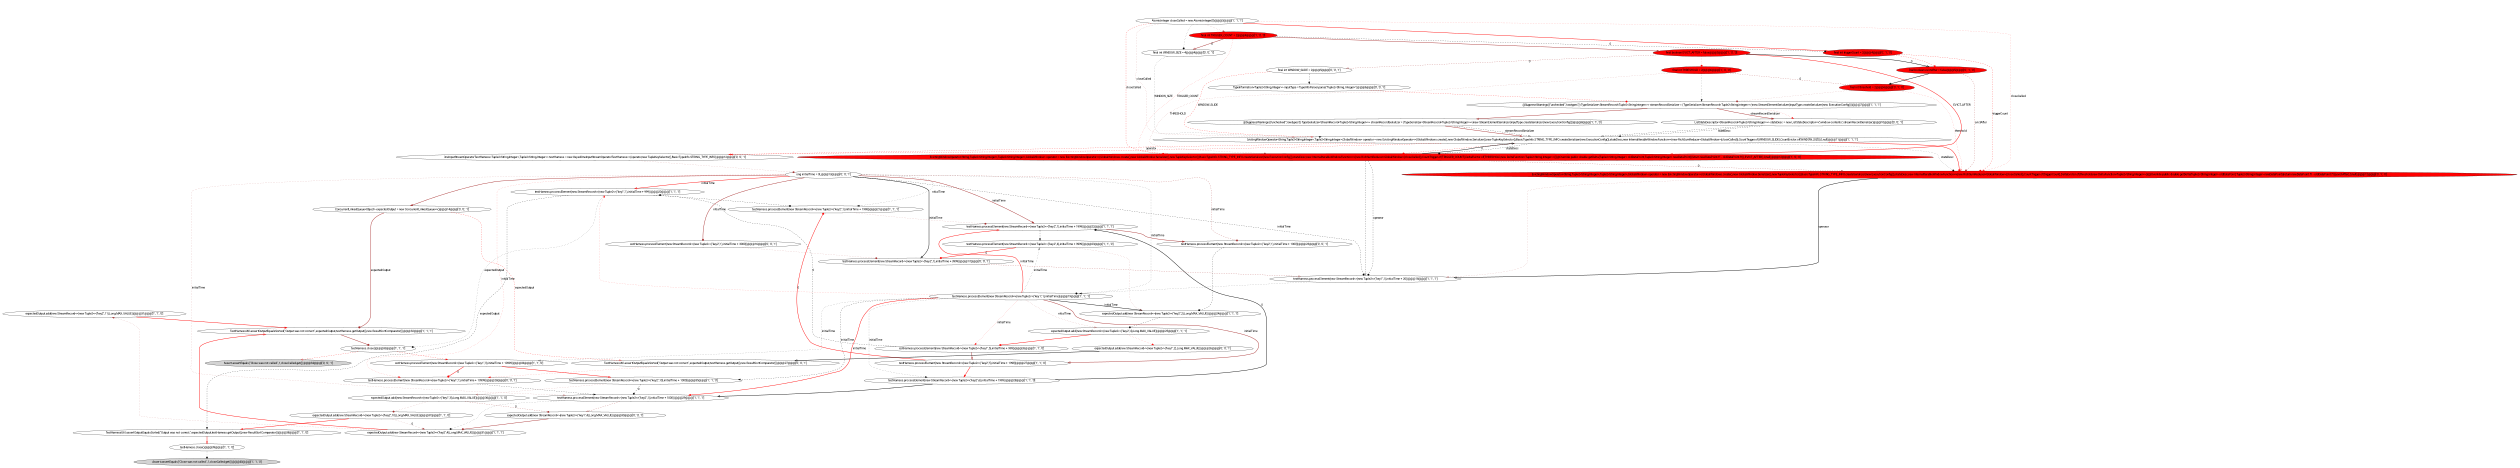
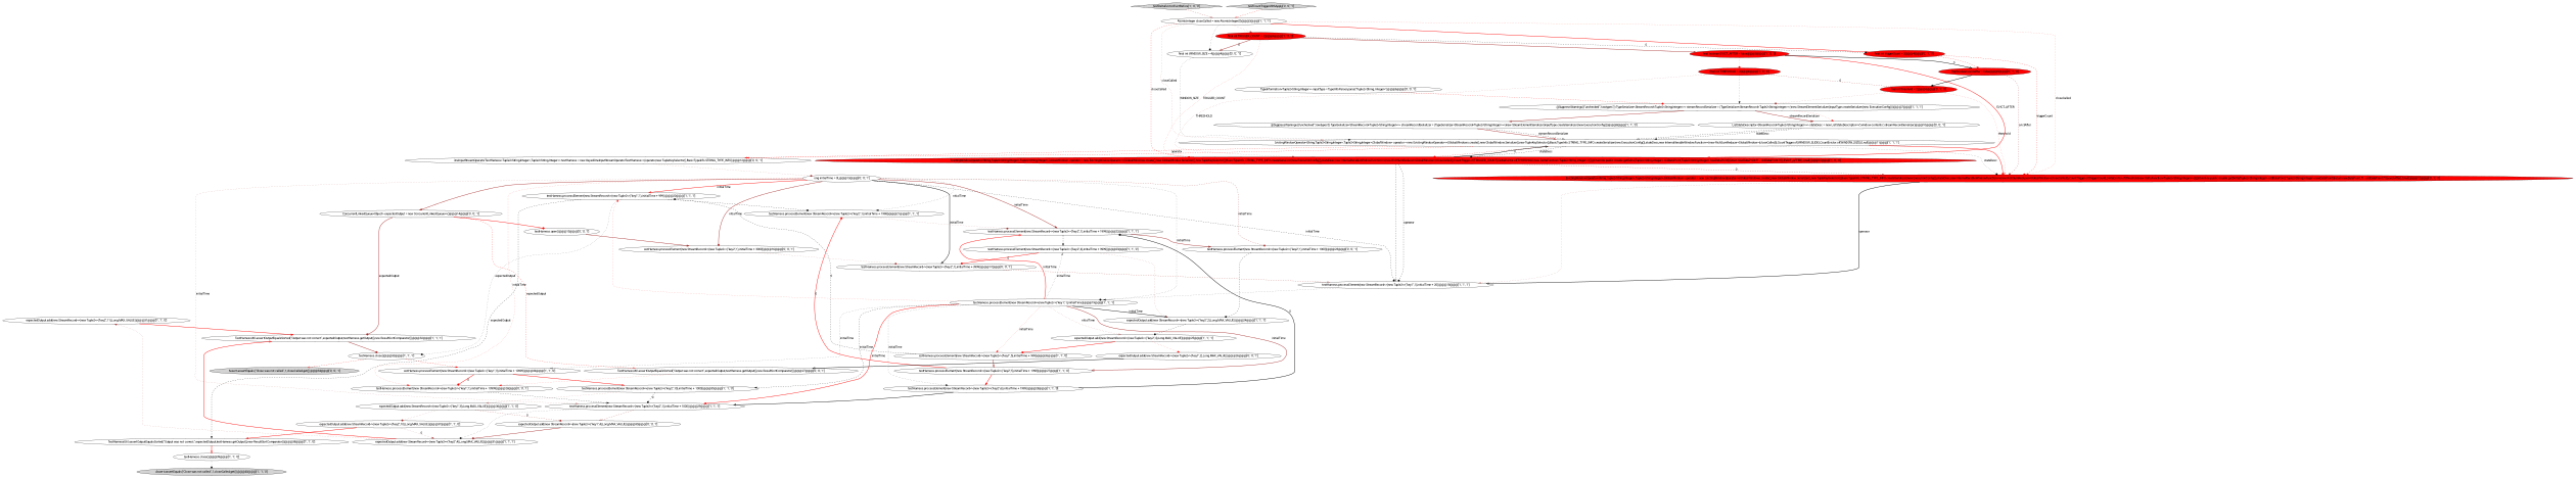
  digraph {
    fontname=Roboto
    node [fillcolor=white fontname=Roboto shape=ellipse style=filled]
    edge [arrowhead=onormal color=black fontname=Roboto style=bold]
    n1 [label="expectedOutput.add(new StreamRecord<>(new Tuple2<>(\"key2\",11),Long.MAX_VALUE))@@@31@@@['1', '1', '0']"]
    n2 [label="TestHarnessUtil.assertOutputEqualsSorted(\"Output was not correct.\",expectedOutput,testHarness.getOutput(),new ResultSortComparator())@@@32@@@['1', '1', '1']"]
    n3 [label="testHarness.close()@@@33@@@['1', '1', '1']"]
    n4 [label="testHarness.processElement(new StreamRecord<>(new Tuple2<>(\"key1\",1),initialTime + 20))@@@18@@@['1', '1', '1']"]
    n5 [label="testHarness.processElement(new StreamRecord<>(new Tuple2<>(\"key1\",1),initialTime))@@@19@@@['1', '1', '1']"]
    n6 [label="expectedOutput.add(new StreamRecord<>(new Tuple2<>(\"key2\",2),Long.MAX_VALUE))@@@24@@@['1', '1', '1']"]
    n7 [label="testHarness.processElement(new StreamRecord<>(new Tuple2<>(\"key2\",1),initialTime + 1000))@@@29@@@['1', '1', '1']"]
    n8 [label="testHarness.processElement(new StreamRecord<>(new Tuple2<>(\"key2\",1),initialTime + 1999))@@@22@@@['1', '1', '1']"]
    n9 [label="testHarness.processElement(new StreamRecord<>(new Tuple2<>(\"key2\",4),initialTime + 3999))@@@23@@@['1', '1', '0']"]
    n10 [label="testHarness.processElement(new StreamRecord<>(new Tuple2<>(\"key2\",6),initialTime + 1999))@@@28@@@['1', '1', '0']"]
    n11 [label="expectedOutput.add(new StreamRecord<>(new Tuple2<>(\"key2\",4),Long.MAX_VALUE))@@@25@@@['1', '1', '1']"]
    n12 [label="testHarness.processElement(new StreamRecord<>(new Tuple2<>(\"key1\",1),initialTime + 999))@@@20@@@['1', '1', '1']"]
    n13 [label="testHarness.processElement(new StreamRecord<>(new Tuple2<>(\"key2\",10),initialTime + 1000))@@@35@@@['1', '1', '0']"]
    n14 [label="testHarness.processElement(new StreamRecord<>(new Tuple2<>(\"key1\",3),initialTime + 10999))@@@34@@@['1', '1', '0']"]
    n15 [label="testHarness.processElement(new StreamRecord<>(new Tuple2<>(\"key2\",5),initialTime + 1998))@@@27@@@['1', '1', '0']"]
    n16 [label="testHarness.processElement(new StreamRecord<>(new Tuple2<>(\"key1\",5),initialTime + 999))@@@26@@@['1', '1', '0']"]
    n17 [fillcolor=lightgray label="Assert.assertEquals(\"Close was not called.\",1,closeCalled.get())@@@40@@@['1', '1', '0']"]
    n18 [label="testHarness.processElement(new StreamRecord<>(new Tuple2<>(\"key2\",1),initialTime + 1000))@@@23@@@['0', '0', '1']"]
    n19 [fillcolor=red label="final int threshold = 2@@@6@@@['0', '1', '0']"]
    n20 [fillcolor=red label="EvictingWindowOperator<String,Tuple2<String,Integer>,Tuple2<String,Integer>,GlobalWindow> operator = new EvictingWindowOperator<>(GlobalWindows.create(),new GlobalWindow.Serializer(),new TupleKeySelector(),BasicTypeInfo.STRING_TYPE_INFO.createSerializer(new ExecutionConfig()),stateDesc,new InternalIterableWindowFunction<>(new RichSumReducer<GlobalWindow>(closeCalled)),CountTrigger.of(triggerCount),DeltaEvictor.of(threshold,new DeltaFunction<Tuple2<String,Integer>>(){@Override public double getDelta(Tuple2<String,Integer> oldDataPoint,Tuple2<String,Integer> newDataPoint){return newDataPoint.f1 - oldDataPoint.f1}},evictAfter),0,null)@@@12@@@['0', '1', '0']"]
    n21 [label="@SuppressWarnings({\"unchecked\",\"rawtypes\"}) TypeSerializer<StreamRecord<Tuple2<String,Integer>>> streamRecordSerializer = (TypeSerializer<StreamRecord<Tuple2<String,Integer>>>)new StreamElementSerializer(inputType.createSerializer(new ExecutionConfig()))@@@7@@@['1', '1', '1']"]
    n22 [label="@SuppressWarnings({\"unchecked\",\"rawtypes\"}) TypeSerializer<StreamRecord<Tuple2<String,Integer>>> streamRecordSerializer = (TypeSerializer<StreamRecord<Tuple2<String,Integer>>>)new StreamElementSerializer(inputType.createSerializer(new ExecutionConfig()))@@@8@@@['1', '1', '0']"]
    n23 [label="ListStateDescriptor<StreamRecord<Tuple2<String,Integer>>> stateDesc = new ListStateDescriptor<>(\"window-contents\",streamRecordSerializer)@@@10@@@['0', '0', '1']"]
    n24 [label="EvictingWindowOperator<String,Tuple2<String,Integer>,Tuple2<String,Integer>,GlobalWindow> operator = new EvictingWindowOperator<>(GlobalWindows.create(),new GlobalWindow.Serializer(),new TupleKeySelector(),BasicTypeInfo.STRING_TYPE_INFO.createSerializer(new ExecutionConfig()),stateDesc,new InternalIterableWindowFunction<>(new RichSumReducer<GlobalWindow>(closeCalled)),CountTrigger.of(WINDOW_SLIDE),CountEvictor.of(WINDOW_SIZE),0,null)@@@11@@@['1', '1', '1']"]
    n25 [fillcolor=red label="EvictingWindowOperator<String,Tuple2<String,Integer>,Tuple2<String,Integer>,GlobalWindow> operator = new EvictingWindowOperator<>(GlobalWindows.create(),new GlobalWindow.Serializer(),new TupleKeySelector(),BasicTypeInfo.STRING_TYPE_INFO.createSerializer(new ExecutionConfig()),stateDesc,new InternalIterableWindowFunction<>(new RichSumReducer<GlobalWindow>(closeCalled)),CountTrigger.of(TRIGGER_COUNT),DeltaEvictor.of(THRESHOLD,new DeltaFunction<Tuple2<String,Integer>>(){@Override public double getDelta(Tuple2<String,Integer> oldDataPoint,Tuple2<String,Integer> newDataPoint){return newDataPoint.f1 - oldDataPoint.f1}},EVICT_AFTER),0,null)@@@12@@@['1', '0', '0']"]
    n26 [label="OneInputStreamOperatorTestHarness<Tuple2<String,Integer>,Tuple2<String,Integer>> testHarness = new KeyedOneInputStreamOperatorTestHarness<>(operator,new TupleKeySelector(),BasicTypeInfo.STRING_TYPE_INFO)@@@12@@@['0', '0', '1']"]
    n27 [label="testHarness.processElement(new StreamRecord<>(new Tuple2<>(\"key1\",1),initialTime + 10999))@@@28@@@['0', '0', '1']"]
    n28 [label="expectedOutput.add(new StreamRecord<>(new Tuple2<>(\"key2\",4),Long.MAX_VALUE))@@@31@@@['1', '1', '1']"]
    n29 [label="expectedOutput.add(new StreamRecord<>(new Tuple2<>(\"key1\",4),Long.MAX_VALUE))@@@30@@@['0', '0', '1']"]
    n30 [label="testHarness.processElement(new StreamRecord<>(new Tuple2<>(\"key2\",1),initialTime + 1998))@@@21@@@['1', '1', '1']"]
    n31 [label="TypeInformation<Tuple2<String,Integer>> inputType = TypeInfoParser.parse(\"Tuple2<String, Integer>\")@@@6@@@['0', '0', '1']"]
-   n32 [label="final int WINDOW_SLIDE = 2@@@5@@@['0', '0', '1']"]
    n33 [fillcolor=red label="final int THRESHOLD = 2@@@6@@@['1', '0', '0']"]
    n34 [label="testHarness.processElement(new StreamRecord<>(new Tuple2<>(\"key2\",1),initialTime + 3999))@@@17@@@['0', '0', '1']"]
    n35 [label="long initialTime = 0L@@@13@@@['0', '0', '1']"]
    n36 [label="expectedOutput.add(new StreamRecord<>(new Tuple2<>(\"key1\",2),Long.MAX_VALUE))@@@26@@@['0', '0', '1']"]
    n37 [label="AtomicInteger closeCalled = new AtomicInteger(0)@@@3@@@['1', '1', '1']"]
    n38 [fillcolor=red label="final int triggerCount = 2@@@4@@@['0', '1', '0']"]
    n39 [label="final int WINDOW_SIZE = 4@@@4@@@['0', '0', '1']"]
    n40 [fillcolor=red label="final int TRIGGER_COUNT = 2@@@4@@@['1', '0', '0']"]
    n41 [label="ConcurrentLinkedQueue<Object> expectedOutput = new ConcurrentLinkedQueue<>()@@@14@@@['0', '0', '1']"]
    n42 [label="testHarness.processElement(new StreamRecord<>(new Tuple2<>(\"key2\",1),initialTime + 3000))@@@16@@@['0', '0', '1']"]
    n43 [label="TestHarnessUtil.assertOutputEqualsSorted(\"Output was not correct.\",expectedOutput,testHarness.getOutput(),new ResultSortComparator())@@@38@@@['1', '1', '0']"]
    n44 [label="TestHarnessUtil.assertOutputEqualsSorted(\"Output was not correct.\",expectedOutput,testHarness.getOutput(),new ResultSortComparator())@@@27@@@['0', '0', '1']"]
+   n45 [label="testHarness.open()@@@15@@@['0', '0', '1']"]
    n46 [label="testHarness.close()@@@39@@@['1', '1', '0']"]
+   n47 [fillcolor=lightgray label="testDeltaEvictorEvictBefore['1', '0', '0']" shape=diamond]
    n48 [label="expectedOutput.add(new StreamRecord<>(new Tuple2<>(\"key1\",8),Long.MAX_VALUE))@@@36@@@['1', '1', '0']"]
    n49 [label="expectedOutput.add(new StreamRecord<>(new Tuple2<>(\"key2\",10),Long.MAX_VALUE))@@@37@@@['1', '1', '0']"]
    n50 [fillcolor=red label="final boolean EVICT_AFTER = false@@@5@@@['1', '0', '0']"]
    n51 [fillcolor=red label="final boolean evictAfter = false@@@5@@@['0', '1', '0']"]
    n52 [fillcolor=lightgray label="Assert.assertEquals(\"Close was not called.\",1,closeCalled.get())@@@34@@@['0', '0', '1']"]
+   n53 [fillcolor=lightgray label="testCountTriggerWithApply['0', '0', '1']" shape=diamond]
    n1 -> n2 [arrowhead=normal color=red]
    n2 -> n3 [arrowhead=dot color=brown]
    n3 -> n14 [arrowhead=normal color=red style=dashed]
    n3 -> n52 [color=red style=dashed]
    n4 -> n5 [arrowhead=dot style=dotted]
    n5 -> n6 [label=initialTime]
    n5 -> n7 [arrowhead=normal color=red label=initialTime]
    n5 -> n8 [color=red label=initialTime]
    n5 -> n9 [label=initialTime style=dotted]
    n5 -> n10 [arrowhead=normal label=initialTime style=dotted]
    n5 -> n11 [color=brown label=initialTime style=dotted]
    n5 -> n12 [arrowhead=normal color=red style=dotted]
    n5 -> n13 [arrowhead=normal label=initialTime style=dashed]
    n5 -> n14 [label=initialTime style=dotted]
    n5 -> n15 [color=brown label=initialTime]
    n5 -> n16 [arrowhead=normal color=red label=initialTime style=dotted]
    n6 -> n11 [arrowhead=dot style=dashed]
    n7 -> n28 [arrowhead=dot style=dotted]
    n7 -> n29 [color=brown style=dashed]
    n8 -> n9 [arrowhead=normal style=dashed]
    n8 -> n18 [arrowhead=normal color=brown]
    n9 -> n6 [color=brown style=dotted]
    n9 -> n34 [arrowhead=dot color=red label=0]
    n10 -> n7
    n10 -> n8 [arrowhead=dot label=0]
    n11 -> n16 [arrowhead=dot color=red]
    n11 -> n36 [arrowhead=normal color=red style=dotted]
    n12 -> n3 [arrowhead=dot label=expectedOutput style=dotted]
    n12 -> n30 [arrowhead=dot style=dashed]
    n12 -> n43 [arrowhead=normal label=expectedOutput style=dashed]
    n13 -> n7 [arrowhead=dot label=0 style=dashed]
    n13 -> n48 [color=brown style=dotted]
    n14 -> n13 [color=red]
    n14 -> n27 [arrowhead=dot color=red label=0]
    n15 -> n10 [arrowhead=normal color=red]
    n15 -> n30 [arrowhead=dot color=red label=0]
    n16 -> n12 [arrowhead=dot label=0 style=dashed]
    n16 -> n15 [color=brown]
    n18 -> n6 [arrowhead=dot style=dashed]
    n19 -> n20 [color=red label=threshold style=dotted]
    n19 -> n21 [arrowhead=dot color=brown style=dotted]
    n20 -> n4 [color=brown style=dotted]
    n20 -> n4 [label=operator]
    n21 -> n22 [color=brown]
    n21 -> n23 [arrowhead=normal color=brown label=streamRecordSerializer]
    n21 -> n23 [arrowhead=normal color=red style=dotted]
    n22 -> n24 [color=brown]
    n22 -> n24 [label=streamRecordSerializer style=dashed]
    n23 -> n24 [style=dashed]
    n23 -> n24 [arrowhead=normal label=stateDesc style=dashed]
    n24 -> n20 [arrowhead=dot color=red]
    n24 -> n20 [arrowhead=dot label=stateDesc style=dotted]
    n24 -> n25 [arrowhead=dot label=stateDesc style=dashed]
    n24 -> n25 [arrowhead=dot color=red style=dashed]
    n24 -> n26 [arrowhead=normal color=red label=operator style=dashed]
    n24 -> n26 [arrowhead=normal color=red style=dashed]
    n25 -> n4 [arrowhead=dot label=operator style=dashed]
    n25 -> n4 [style=dashed]
    n25 -> n20 [arrowhead=normal color=brown label=0 style=dashed]
    n25 -> n24 [label=0]
    n26 -> n35 [arrowhead=dot color=brown style=dotted]
    n27 -> n7 [arrowhead=normal style=dashed]
    n28 -> n1 [arrowhead=normal color=brown style=dotted]
    n28 -> n2 [color=red]
    n29 -> n28 [arrowhead=dot color=brown]
    n30 -> n8 [arrowhead=dot color=brown style=dotted]
    n31 -> n21 [arrowhead=dot color=red style=dashed]
-   n32 -> n24 [color=red label=WINDOW_SLIDE style=dashed]
-   n32 -> n31 [arrowhead=normal style=dashed]
    n33 -> n19 [color=brown label=0 style=dashed]
    n33 -> n21 [arrowhead=normal style=dotted]
    n33 -> n25 [arrowhead=dot color=brown label=THRESHOLD style=dotted]
    n34 -> n4 [color=brown style=dashed]
    n35 -> n4 [arrowhead=dot label=initialTime style=dashed]
    n35 -> n5 [arrowhead=normal label=initialTime style=dotted]
    n35 -> n7 [color=brown label=initialTime style=dotted]
    n35 -> n8 [arrowhead=normal color=brown label=initialTime]
    n35 -> n12 [color=red label=initialTime]
    n35 -> n18 [arrowhead=dot color=brown label=initialTime style=dashed]
    n35 -> n27 [arrowhead=normal color=red label=initialTime style=dotted]
    n35 -> n30 [arrowhead=normal label=initialTime style=dotted]
    n35 -> n34 [label=initialTime]
    n35 -> n41 [arrowhead=normal color=brown]
    n35 -> n42 [arrowhead=dot color=brown label=initialTime]
    n36 -> n44
    n37 -> n20 [arrowhead=normal color=red label=closeCalled style=dotted]
    n37 -> n24 [color=brown label=closeCalled style=dotted]
    n37 -> n25 [color=red label=closeCalled style=dashed]
    n37 -> n38 [color=red]
    n37 -> n39 [arrowhead=dot style=dotted]
    n37 -> n40 [arrowhead=normal color=brown style=dotted]
    n38 -> n20 [arrowhead=dot color=red label=triggerCount style=dashed]
    n38 -> n51 [arrowhead=dot color=red style=dashed]
    n39 -> n24 [arrowhead=normal label=WINDOW_SIZE style=dotted]
    n40 -> n25 [arrowhead=dot color=red label=TRIGGER_COUNT style=dotted]
    n40 -> n38 [arrowhead=dot label=0 style=dashed]
    n40 -> n39 [color=brown label=0]
    n40 -> n50 [arrowhead=normal color=brown]
    n41 -> n2 [arrowhead=dot color=brown label=expectedOutput]
    n41 -> n44 [color=red label=expectedOutput style=dashed]
+   n41 -> n45 [arrowhead=dot color=red]
    n42 -> n34 [arrowhead=dot color=brown style=dotted]
    n43 -> n46 [color=red]
    n44 -> n27 [arrowhead=normal color=red style=dotted]
+   n45 -> n42 [arrowhead=normal color=brown]
    n46 -> n17 [arrowhead=dot style=dotted]
+   n47 -> n37 [color=brown style=dashed]
    n48 -> n29 [arrowhead=dot color=brown label=0 style=dashed]
    n48 -> n49 [arrowhead=dot color=brown style=dotted]
    n49 -> n28 [arrowhead=normal color=brown label=0 style=dotted]
    n49 -> n43 [color=red]
    n50 -> n25 [color=red label=EVICT_AFTER]
-   n50 -> n32 [color=brown label=0 style=dashed]
    n50 -> n33 [arrowhead=dot color=red style=dotted]
    n50 -> n51 [label=0]
    n51 -> n19 [arrowhead=normal]
    n51 -> n20 [arrowhead=dot color=brown label=evictAfter style=dashed]
+   n53 -> n37 [color=red style=dashed]
  }
